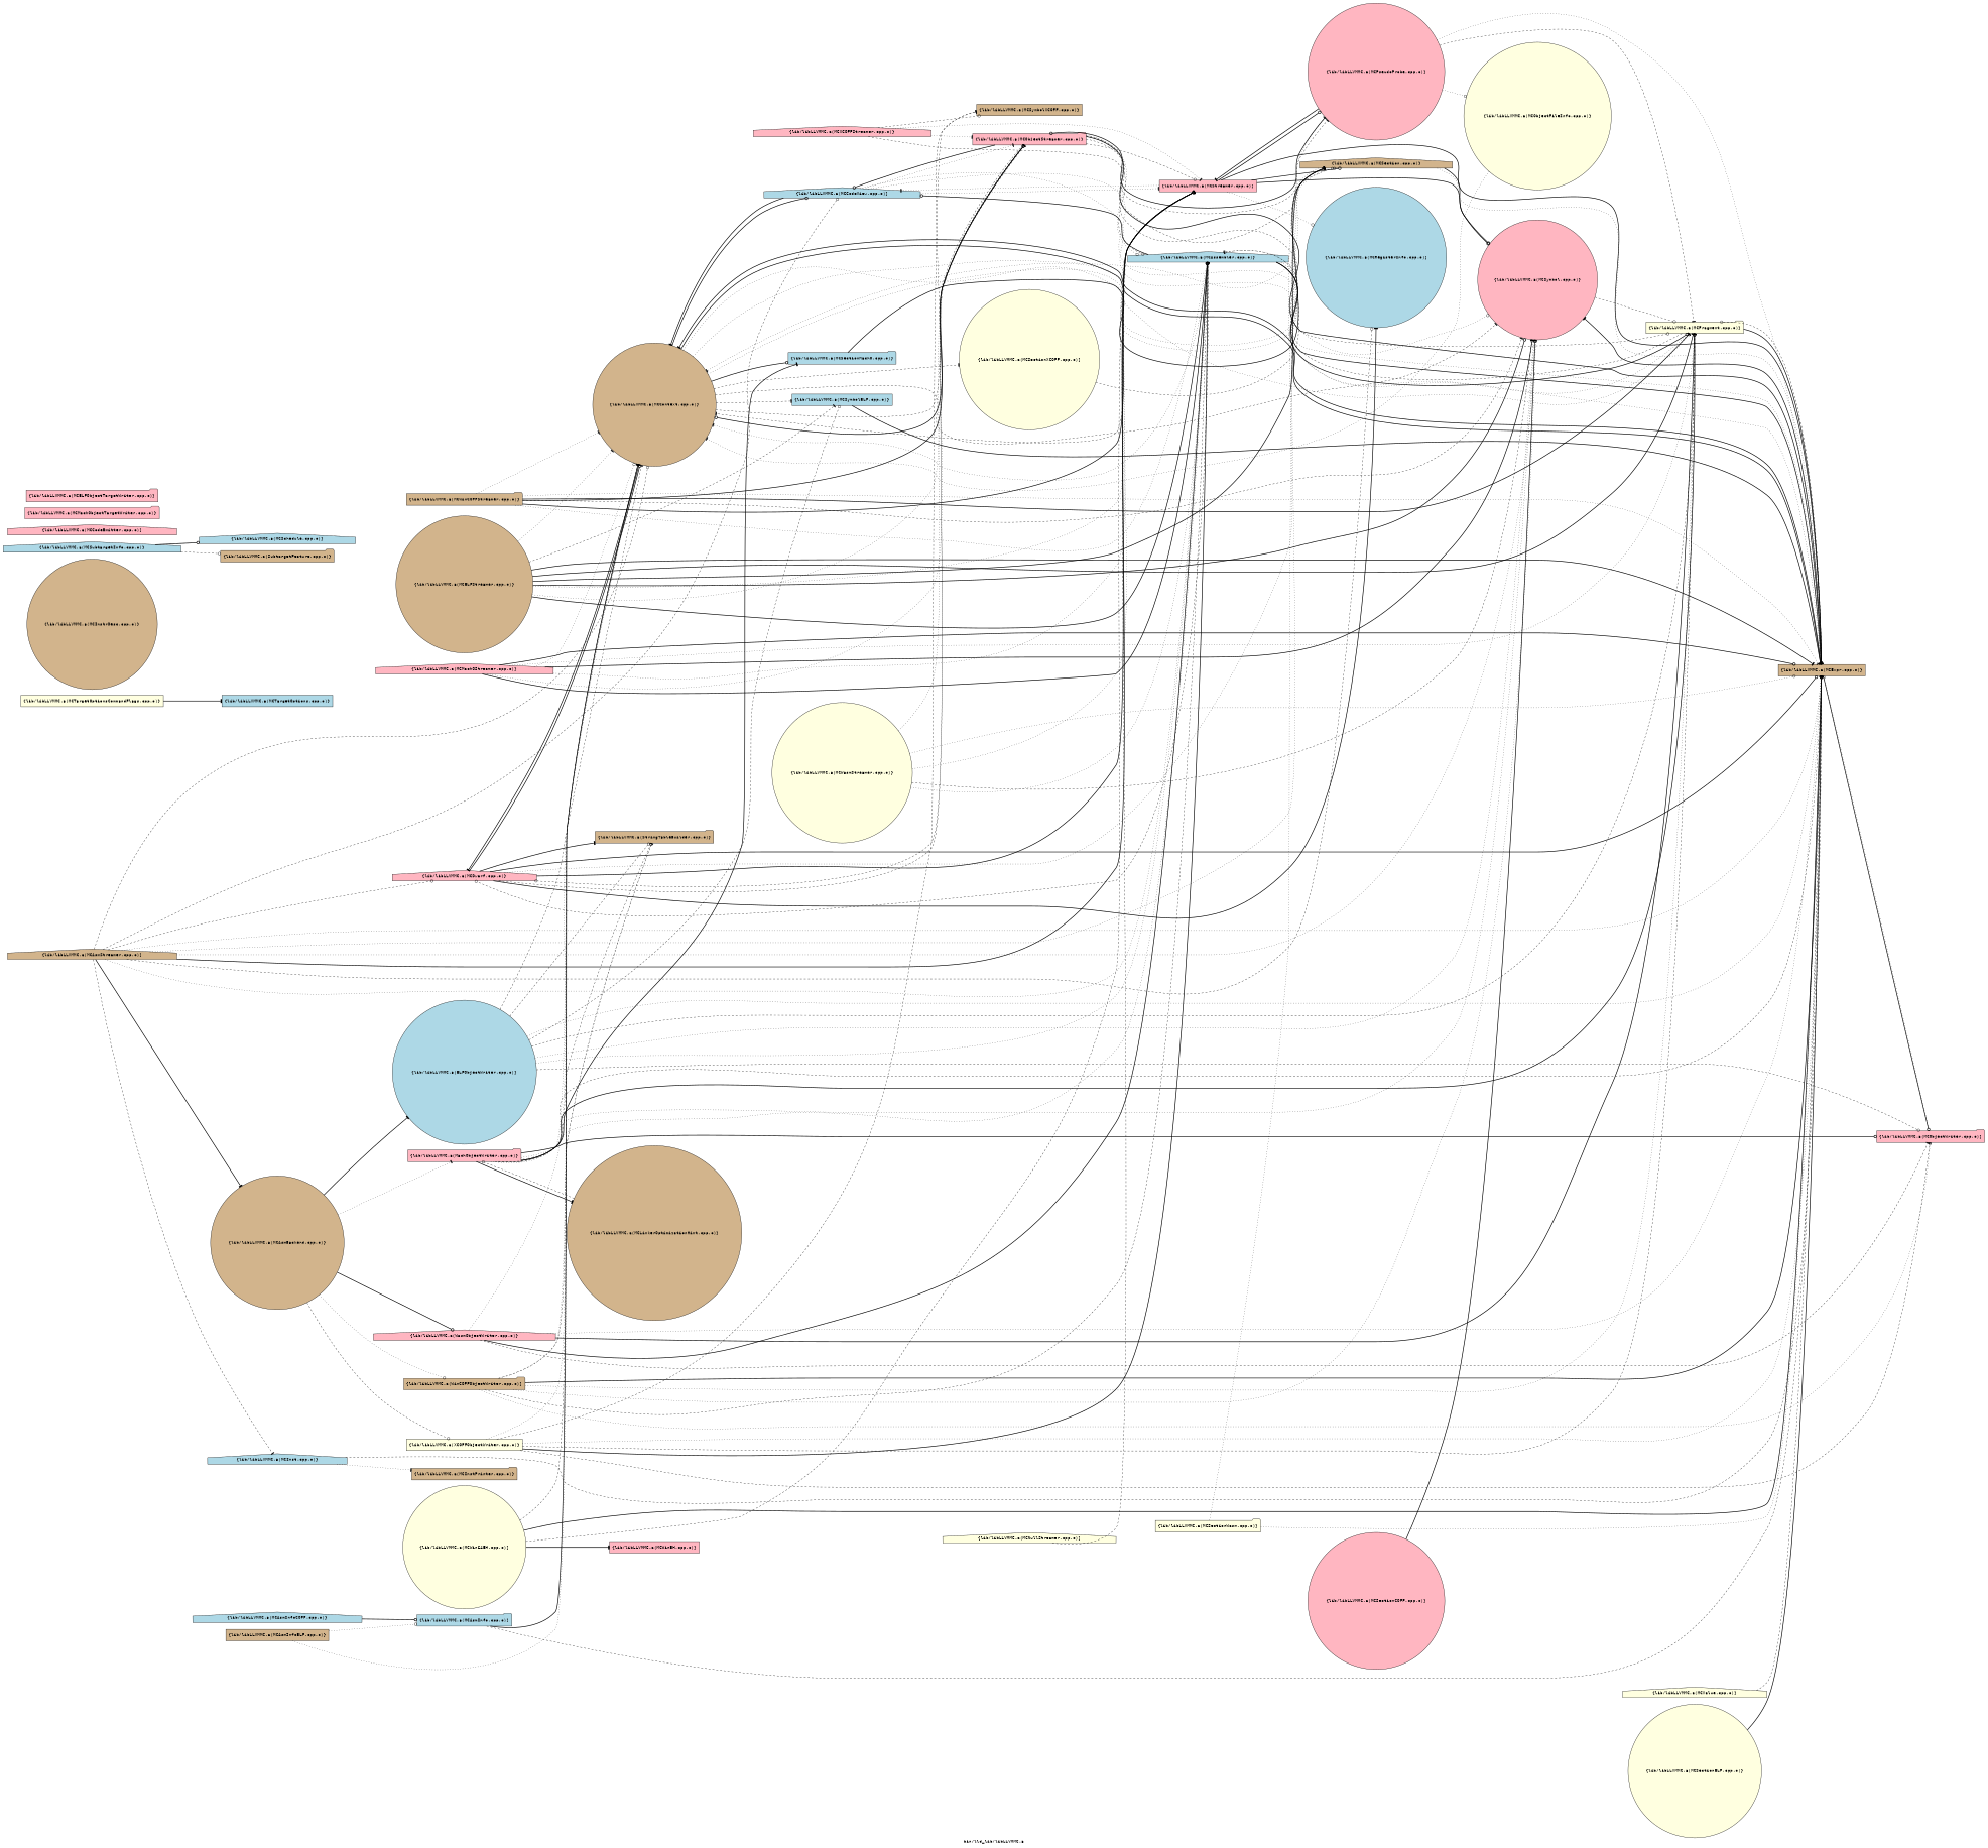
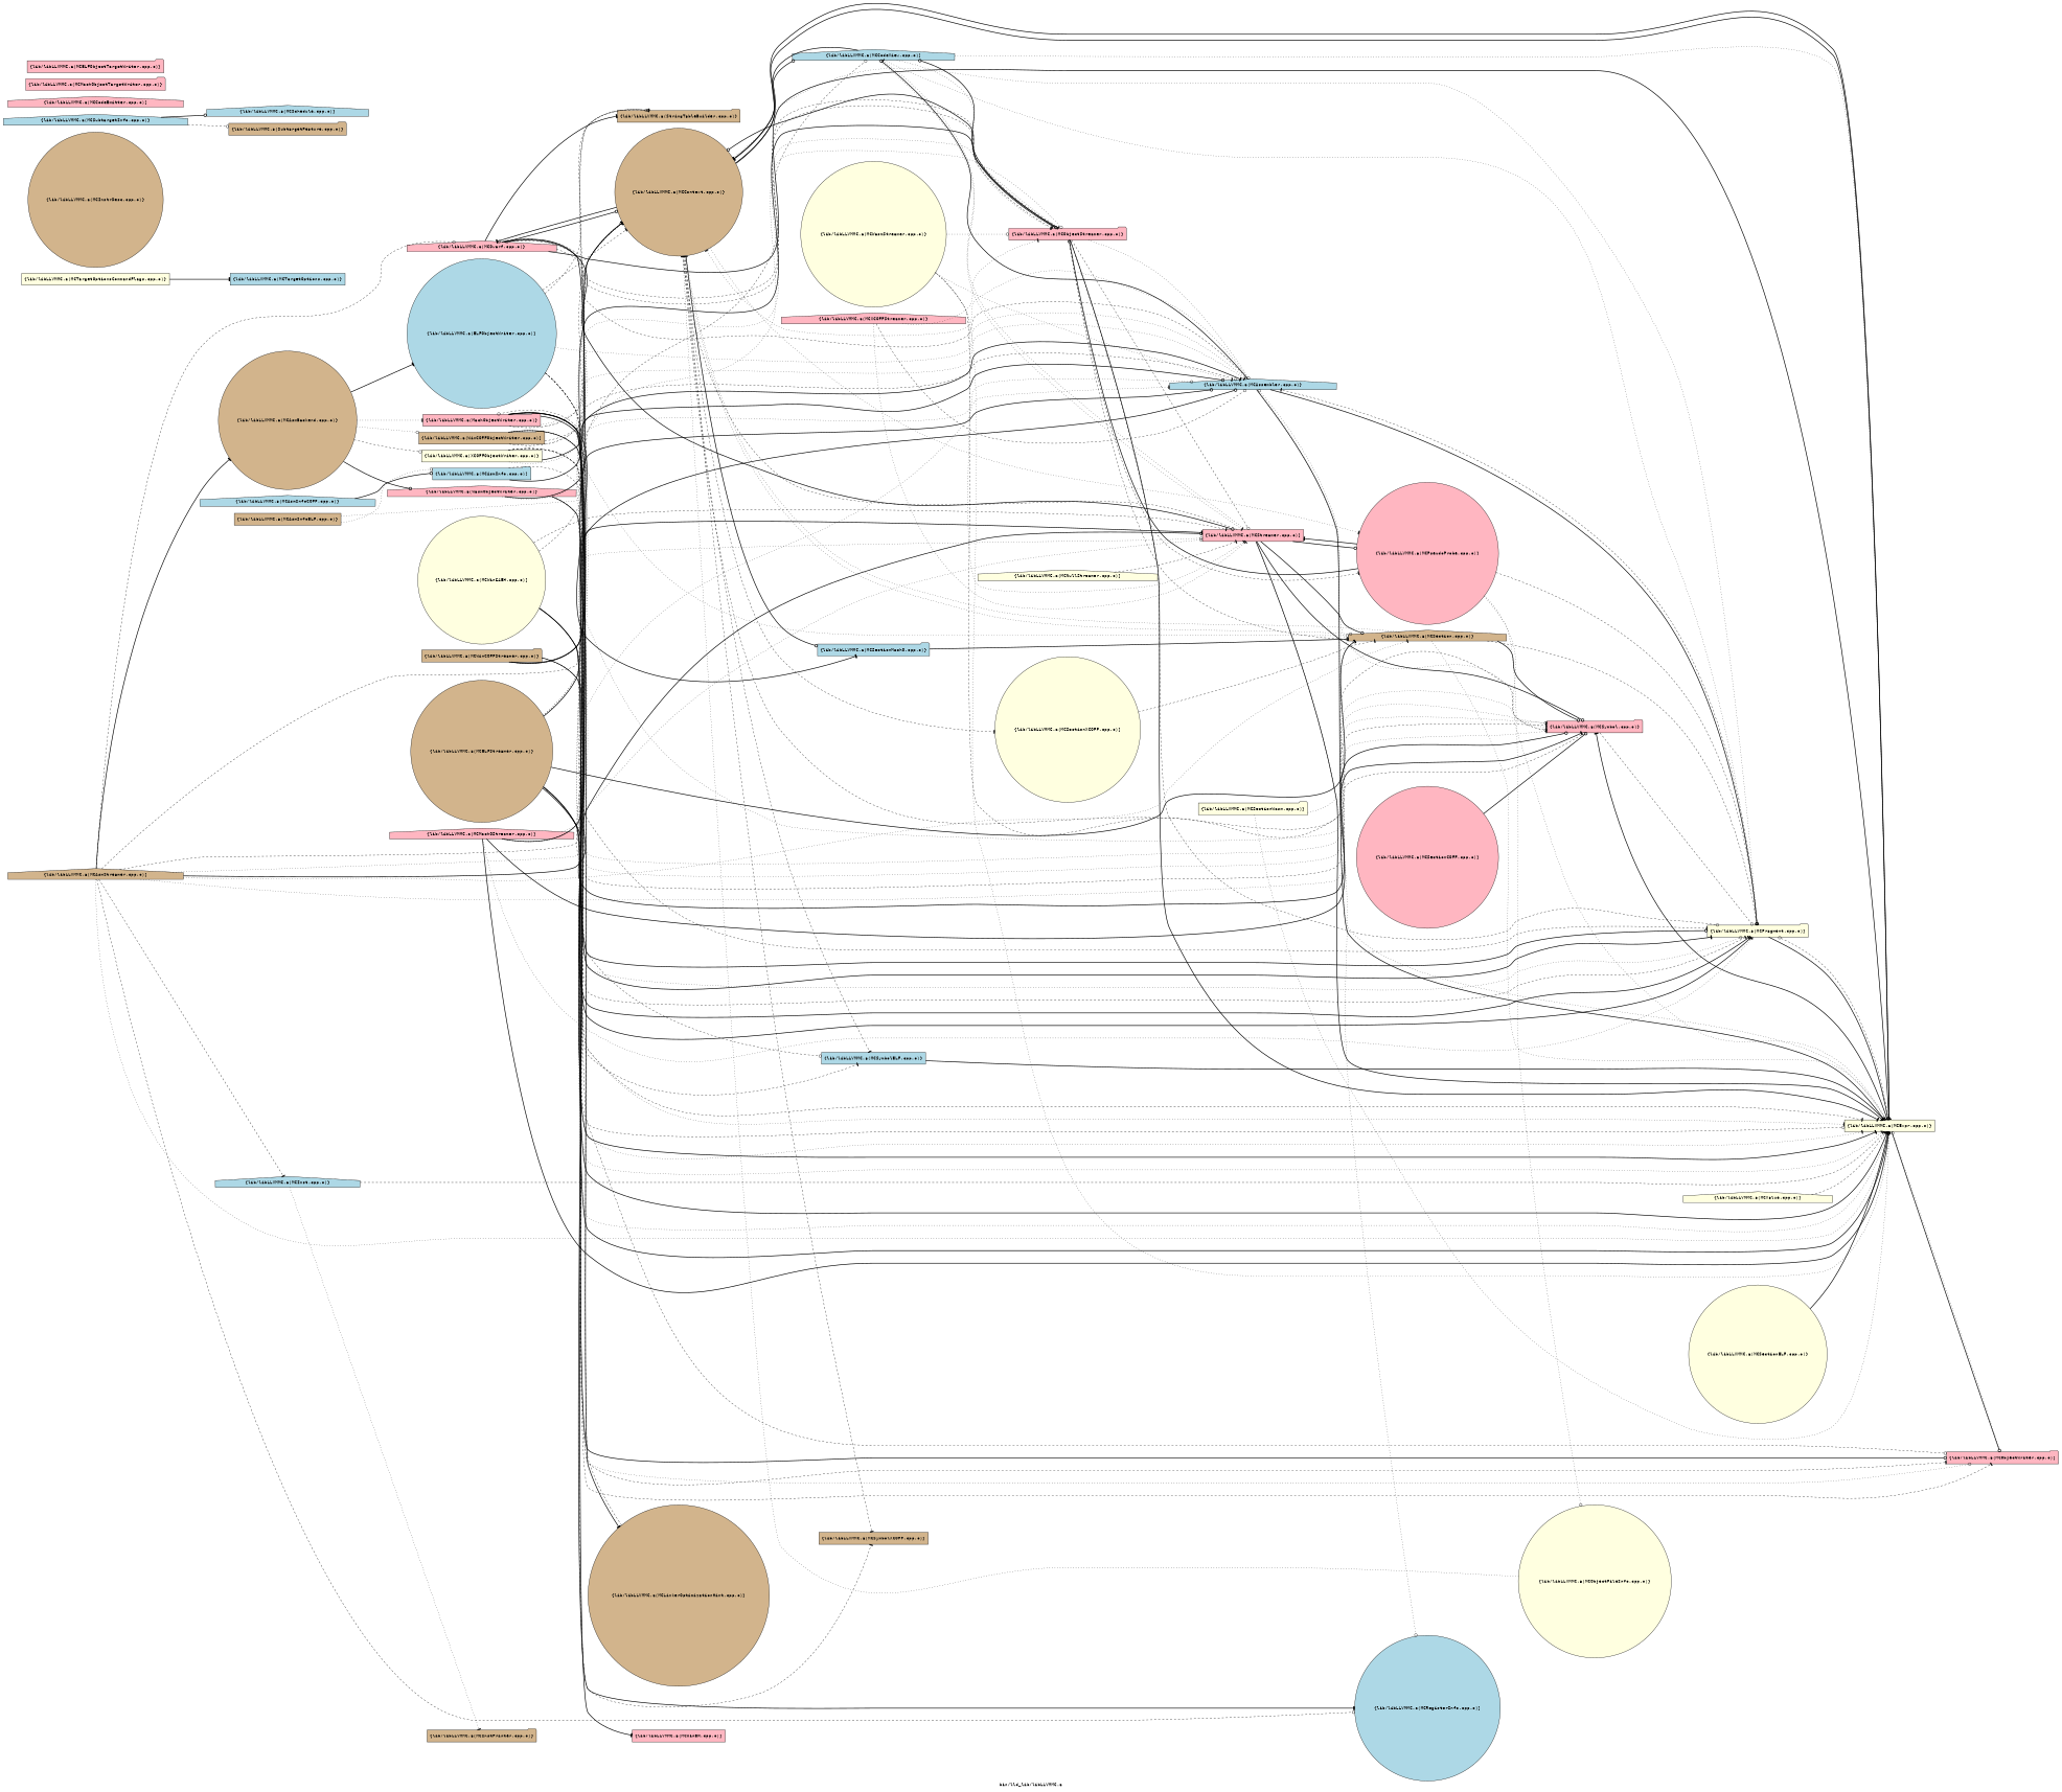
  digraph {
    fontname="DejaVu Sans Mono"
    label="bin/lld_lib/libLLVMMC.a"
    rankdir=LR
    node [fillcolor=lightpink fontname="DejaVu Sans Mono" group=0 shape=circle style=filled]
    edge [arrowhead=tee fontname="DejaVu Sans Mono" style=dotted]
    n1 [fillcolor=tan label="{lib/libLLVMMC.a(StringTableBuilder.cpp.o)}" shape=folder]
    n2 [fillcolor=lightblue label="{lib/libLLVMMC.a(MCTargetOptions.cpp.o)}" shape=box]
    n3 [fillcolor=tan label="{lib/libLLVMMC.a(MCContext.cpp.o)}"]
    n4 [fillcolor=lightblue label="{lib/libLLVMMC.a(MCCodeView.cpp.o)}" shape=house]
    n5 [label="{lib/libLLVMMC.a(MCDwarf.cpp.o)}" shape=house]
-   n6 [fillcolor=tan label="{lib/libLLVMMC.a(MCExpr.cpp.o)}" shape=box]
+   n6 [fillcolor=lightyellow label="{lib/libLLVMMC.a(MCExpr.cpp.o)}" shape=box]
    n7 [fillcolor=lightyellow label="{lib/libLLVMMC.a(MCFragment.cpp.o)}" shape=folder]
    n8 [label="{lib/libLLVMMC.a(MCPseudoProbe.cpp.o)}"]
    n9 [fillcolor=tan label="{lib/libLLVMMC.a(MCSection.cpp.o)}" shape=house]
    n10 [fillcolor=lightblue label="{lib/libLLVMMC.a(MCSectionMachO.cpp.o)}" shape=folder]
    n11 [fillcolor=lightyellow label="{lib/libLLVMMC.a(MCSectionXCOFF.cpp.o)}"]
-   n12 [label="{lib/libLLVMMC.a(MCSymbol.cpp.o)}"]
+   n12 [label="{lib/libLLVMMC.a(MCSymbol.cpp.o)}" shape=folder]
    n13 [fillcolor=lightblue label="{lib/libLLVMMC.a(MCSymbolELF.cpp.o)}" shape=box]
    n14 [fillcolor=tan label="{lib/libLLVMMC.a(MCSymbolXCOFF.cpp.o)}" shape=box]
    n15 [label="{lib/libLLVMMC.a(MCStreamer.cpp.o)}" shape=box]
    n16 [label="{lib/libLLVMMC.a(MCObjectStreamer.cpp.o)}" shape=folder]
    n17 [fillcolor=lightblue label="{lib/libLLVMMC.a(MCRegisterInfo.cpp.o)}"]
    n18 [fillcolor=lightblue label="{lib/libLLVMMC.a(MCAssembler.cpp.o)}" shape=house]
    n19 [label="{lib/libLLVMMC.a(MCObjectWriter.cpp.o)}" shape=folder]
    n20 [fillcolor=lightyellow label="{lib/libLLVMMC.a(MCObjectFileInfo.cpp.o)}"]
    n21 [fillcolor=tan label="{lib/libLLVMMC.a(MCInstrDesc.cpp.o)}"]
    n22 [fillcolor=lightblue label="{lib/libLLVMMC.a(MCSubtargetInfo.cpp.o)}" shape=house]
    n23 [fillcolor=lightblue label="{lib/libLLVMMC.a(MCSchedule.cpp.o)}" shape=house]
    n24 [fillcolor=tan label="{lib/libLLVMMC.a(SubtargetFeature.cpp.o)}" shape=folder]
    n25 [fillcolor=tan label="{lib/libLLVMMC.a(MCInstPrinter.cpp.o)}" shape=folder]
    n26 [fillcolor=lightblue label="{lib/libLLVMMC.a(MCAsmInfo.cpp.o)}" shape=folder]
    n27 [fillcolor=tan label="{lib/libLLVMMC.a(MCAsmBackend.cpp.o)}"]
    n28 [fillcolor=lightblue label="{lib/libLLVMMC.a(ELFObjectWriter.cpp.o)}"]
    n29 [label="{lib/libLLVMMC.a(MachObjectWriter.cpp.o)}" shape=folder]
    n30 [label="{lib/libLLVMMC.a(WasmObjectWriter.cpp.o)}" shape=house]
    n31 [fillcolor=tan label="{lib/libLLVMMC.a(WinCOFFObjectWriter.cpp.o)}" shape=folder]
    n32 [fillcolor=lightyellow label="{lib/libLLVMMC.a(XCOFFObjectWriter.cpp.o)}" shape=box]
    n33 [fillcolor=tan label="{lib/libLLVMMC.a(MCLinkerOptimizationHint.cpp.o)}"]
    n34 [fillcolor=lightblue label="{lib/libLLVMMC.a(MCInst.cpp.o)}" shape=house]
    n35 [fillcolor=lightblue label="{lib/libLLVMMC.a(MCAsmInfoCOFF.cpp.o)}" shape=house]
    n36 [fillcolor=tan label="{lib/libLLVMMC.a(MCAsmInfoELF.cpp.o)}" shape=box]
    n37 [label="{lib/libLLVMMC.a(MCCodeEmitter.cpp.o)}" shape=house]
    n38 [label="{lib/libLLVMMC.a(MCMachObjectTargetWriter.cpp.o)}" shape=folder]
    n39 [label="{lib/libLLVMMC.a(MCELFObjectTargetWriter.cpp.o)}" shape=folder]
    n40 [fillcolor=lightyellow label="{lib/libLLVMMC.a(MCValue.cpp.o)}" shape=house]
    n41 [fillcolor=lightyellow label="{lib/libLLVMMC.a(MCWin64EH.cpp.o)}"]
    n42 [label="{lib/libLLVMMC.a(MCWinEH.cpp.o)}" shape=box]
    n43 [fillcolor=tan label="{lib/libLLVMMC.a(MCWinCOFFStreamer.cpp.o)}" shape=folder]
    n44 [fillcolor=lightyellow label="{lib/libLLVMMC.a(MCTargetOptionsCommandFlags.cpp.o)}" shape=box]
    n45 [fillcolor=tan label="{lib/libLLVMMC.a(MCAsmStreamer.cpp.o)}" shape=house]
    n46 [fillcolor=tan label="{lib/libLLVMMC.a(MCELFStreamer.cpp.o)}"]
    n47 [label="{lib/libLLVMMC.a(MCMachOStreamer.cpp.o)}" shape=house]
    n48 [fillcolor=lightyellow label="{lib/libLLVMMC.a(MCNullStreamer.cpp.o)}" shape=house]
    n49 [fillcolor=lightyellow label="{lib/libLLVMMC.a(MCWasmStreamer.cpp.o)}"]
    n50 [label="{lib/libLLVMMC.a(MCXCOFFStreamer.cpp.o)}" shape=house]
    n51 [label="{lib/libLLVMMC.a(MCSectionCOFF.cpp.o)}"]
    n52 [fillcolor=lightyellow label="{lib/libLLVMMC.a(MCSectionELF.cpp.o)}"]
    n53 [fillcolor=lightyellow label="{lib/libLLVMMC.a(MCSectionWasm.cpp.o)}" shape=folder]
    n3 -> n4 [arrowhead=odot style=bold]
    n3 -> n5 [style=bold]
    n3 -> n6 [style=bold]
    n3 -> n7 [arrowhead=odot]
    n3 -> n8
    n3 -> n9 [arrowhead=odot]
    n3 -> n10 [arrowhead=odot style=bold]
    n3 -> n11 [style=dashed]
    n3 -> n12 [style=dashed]
    n3 -> n13 [style=dashed]
    n3 -> n14 [style=dashed]
    n4 -> n3 [style=bold]
    n4 -> n6
    n4 -> n7 [arrowhead=odot]
    n4 -> n15
    n4 -> n16
    n5 -> n1 [style=bold]
    n5 -> n3 [arrowhead=odot style=bold]
    n5 -> n6 [arrowhead=odot style=bold]
    n5 -> n9 [arrowhead=odot]
    n5 -> n15 [arrowhead=odot style=bold]
    n5 -> n16 [style=dashed]
    n5 -> n17 [style=bold]
    n6 -> n3 [style=bold]
    n6 -> n7 [arrowhead=odot style=dashed]
    n6 -> n12 [style=bold]
    n6 -> n18 [arrowhead=odot]
    n6 -> n19 [arrowhead=odot style=bold]
    n7 -> n6 [arrowhead=odot style=bold]
    n7 -> n18 [style=dashed]
    n8 -> n6
    n8 -> n7 [style=dashed]
    n8 -> n15 [style=bold]
    n8 -> n16 [arrowhead=odot style=bold]
    n8 -> n20 [arrowhead=odot]
    n9 -> n3
    n9 -> n6 [arrowhead=odot]
+   n9 -> n7 [arrowhead=odot style=dashed]
    n9 -> n12 [arrowhead=odot style=bold]
    n10 -> n9 [style=bold]
    n11 -> n9 [style=dashed]
    n12 -> n7 [arrowhead=odot style=dashed]
    n13 -> n6 [style=bold]
    n15 -> n3 [style=dashed]
    n15 -> n4
    n15 -> n6 [style=bold]
    n15 -> n8 [arrowhead=odot style=bold]
    n15 -> n9 [arrowhead=odot style=bold]
    n15 -> n12 [arrowhead=odot style=bold]
    n15 -> n17 [arrowhead=odot]
    n16 -> n3 [arrowhead=odot style=bold]
    n16 -> n4 [arrowhead=odot style=bold]
    n16 -> n5 [arrowhead=odot style=dashed]
    n16 -> n6 [style=bold]
    n16 -> n7 [arrowhead=odot style=dashed]
    n16 -> n8 [style=dashed]
    n16 -> n9 [arrowhead=odot style=dashed]
    n16 -> n15 [arrowhead=odot style=dashed]
    n16 -> n18 [arrowhead=odot]
    n18 -> n3
    n18 -> n4 [arrowhead=odot style=bold]
    n18 -> n5 [arrowhead=odot style=dashed]
    n18 -> n6 [arrowhead=odot style=bold]
    n18 -> n7 [arrowhead=odot style=bold]
    n18 -> n12 [arrowhead=odot]
    n19 -> n6 [arrowhead=odot]
    n20 -> n3
    n22 -> n23 [arrowhead=odot style=bold]
    n22 -> n24 [arrowhead=odot style=dashed]
    n26 -> n3 [style=bold]
    n26 -> n6 [style=dashed]
    n27 -> n28 [style=bold]
    n27 -> n29
    n27 -> n30 [arrowhead=odot style=bold]
    n27 -> n31 [arrowhead=odot]
    n27 -> n32 [arrowhead=odot style=dashed]
    n28 -> n1 [arrowhead=odot style=dashed]
    n28 -> n3 [style=dashed]
    n28 -> n6
    n28 -> n7 [style=dashed]
    n28 -> n12
    n28 -> n13 [arrowhead=odot style=dashed]
    n28 -> n18 [arrowhead=odot]
    n28 -> n19 [arrowhead=odot style=dashed]
    n29 -> n1 [arrowhead=odot style=dashed]
    n29 -> n3
    n29 -> n6 [arrowhead=odot style=dashed]
    n29 -> n7 [arrowhead=odot style=bold]
    n29 -> n10 [style=bold]
    n29 -> n12
    n29 -> n18
    n29 -> n19 [arrowhead=odot style=bold]
    n29 -> n33 [style=bold]
    n30 -> n3
    n30 -> n6
    n30 -> n7 [style=bold]
    n30 -> n18 [style=bold]
    n30 -> n19 [style=dashed]
    n31 -> n1 [style=dashed]
    n31 -> n3
    n31 -> n6 [style=bold]
    n31 -> n7 [arrowhead=odot]
    n31 -> n12 [arrowhead=odot]
    n31 -> n18 [arrowhead=odot style=dashed]
    n31 -> n19 [arrowhead=odot]
    n32 -> n1 [arrowhead=odot]
    n32 -> n6
    n32 -> n7 [style=dashed]
    n32 -> n14 [style=dashed]
    n32 -> n18 [arrowhead=odot style=bold]
    n32 -> n19 [style=dashed]
    n33 -> n29 [arrowhead=odot style=dashed]
    n34 -> n6 [style=dashed]
    n34 -> n25
    n35 -> n26 [arrowhead=odot style=bold]
    n36 -> n3
    n36 -> n26 [arrowhead=odot]
    n40 -> n6 [style=dashed]
    n41 -> n3 [style=dashed]
    n41 -> n6 [arrowhead=odot style=bold]
    n41 -> n15 [style=dashed]
    n41 -> n42 [style=bold]
    n43 -> n3
    n43 -> n6
    n43 -> n7 [style=bold]
    n43 -> n12 [style=dashed]
    n43 -> n15 [style=bold]
    n43 -> n16 [arrowhead=odot style=bold]
    n43 -> n18 [arrowhead=odot]
    n44 -> n2 [style=bold]
    n45 -> n3 [arrowhead=odot style=dashed]
    n45 -> n4 [arrowhead=odot style=dashed]
    n45 -> n5 [arrowhead=odot style=dashed]
    n45 -> n6 [arrowhead=odot]
    n45 -> n9
    n45 -> n12
    n45 -> n15 [arrowhead=odot style=bold]
    n45 -> n17 [arrowhead=odot style=dashed]
    n45 -> n18
    n45 -> n27 [style=bold]
    n45 -> n34 [style=dashed]
    n46 -> n3
    n46 -> n6 [style=bold]
    n46 -> n7 [style=bold]
    n46 -> n9 [style=bold]
    n46 -> n12 [arrowhead=odot style=bold]
    n46 -> n13 [style=dashed]
    n46 -> n15 [arrowhead=odot]
    n46 -> n16
    n46 -> n18 [arrowhead=odot style=bold]
    n47 -> n3 [arrowhead=odot]
    n47 -> n6 [arrowhead=odot style=bold]
    n47 -> n7 [arrowhead=odot]
    n47 -> n12 [style=bold]
    n47 -> n15 [arrowhead=odot]
    n47 -> n16 [arrowhead=odot]
    n47 -> n18 [arrowhead=odot style=bold]
    n48 -> n15 [style=dashed]
    n49 -> n6 [arrowhead=odot]
    n49 -> n12 [arrowhead=odot style=dashed]
    n49 -> n15
    n49 -> n16 [arrowhead=odot]
    n49 -> n18
-   n50 -> n14 [arrowhead=odot style=dashed]
    n50 -> n15
    n50 -> n16
    n50 -> n18 [arrowhead=odot style=dashed]
    n51 -> n12 [arrowhead=odot style=bold]
    n52 -> n6 [arrowhead=odot style=bold]
    n53 -> n6 [arrowhead=odot]
    n53 -> n9 [arrowhead=odot]
  }
